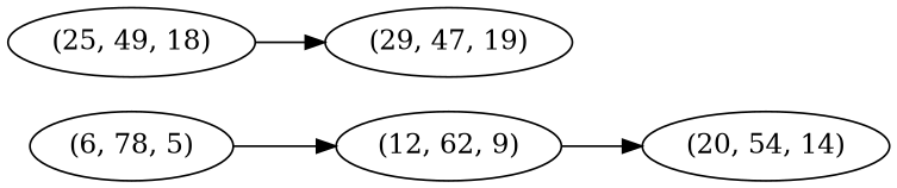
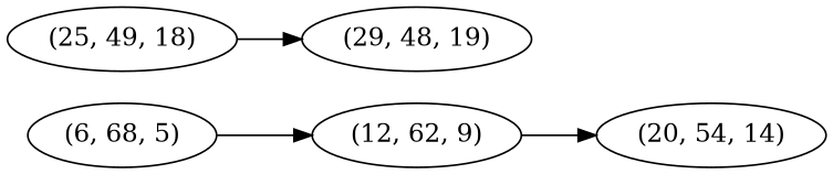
  digraph {
    rankdir=LR
-   "(6, 68, 5)" [label="(6, 78, 5)"]
+   "(6, 68, 5)"
    "(12, 62, 9)"
    "(20, 54, 14)"
    "(25, 49, 18)"
-   "(29, 48, 19)" [label="(29, 47, 19)"]
+   "(29, 48, 19)"
    "(6, 68, 5)" -> "(12, 62, 9)"
    "(12, 62, 9)" -> "(20, 54, 14)"
    "(25, 49, 18)" -> "(29, 48, 19)"
  }
